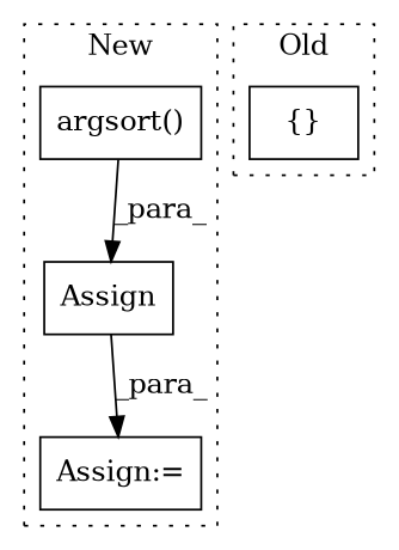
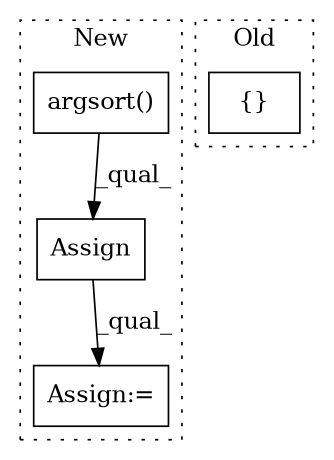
  digraph {
    node [shape=box]
    n1 [a=75 l=30 label="argsort()" s=9397]
    n2 [a=68 l=3 label="Assign:=" s=9394]
    n3 [a=63 l="44,0" label=Assign s="9397,0"]
    n4 [a=59 l="18,0" label="{}" s="8829,8908"]
    subgraph cluster_1 {
      label=New
      style=dotted
      n1
      n2
      n3
    }
    subgraph cluster_2 {
      label=Old
      style=dotted
      n4
    }
-   n1 -> n3 [label=_para_]
-   n3 -> n2 [label=_para_]
+   n1 -> n3 [label=_qual_]
+   n3 -> n2 [label=_qual_]
  }
